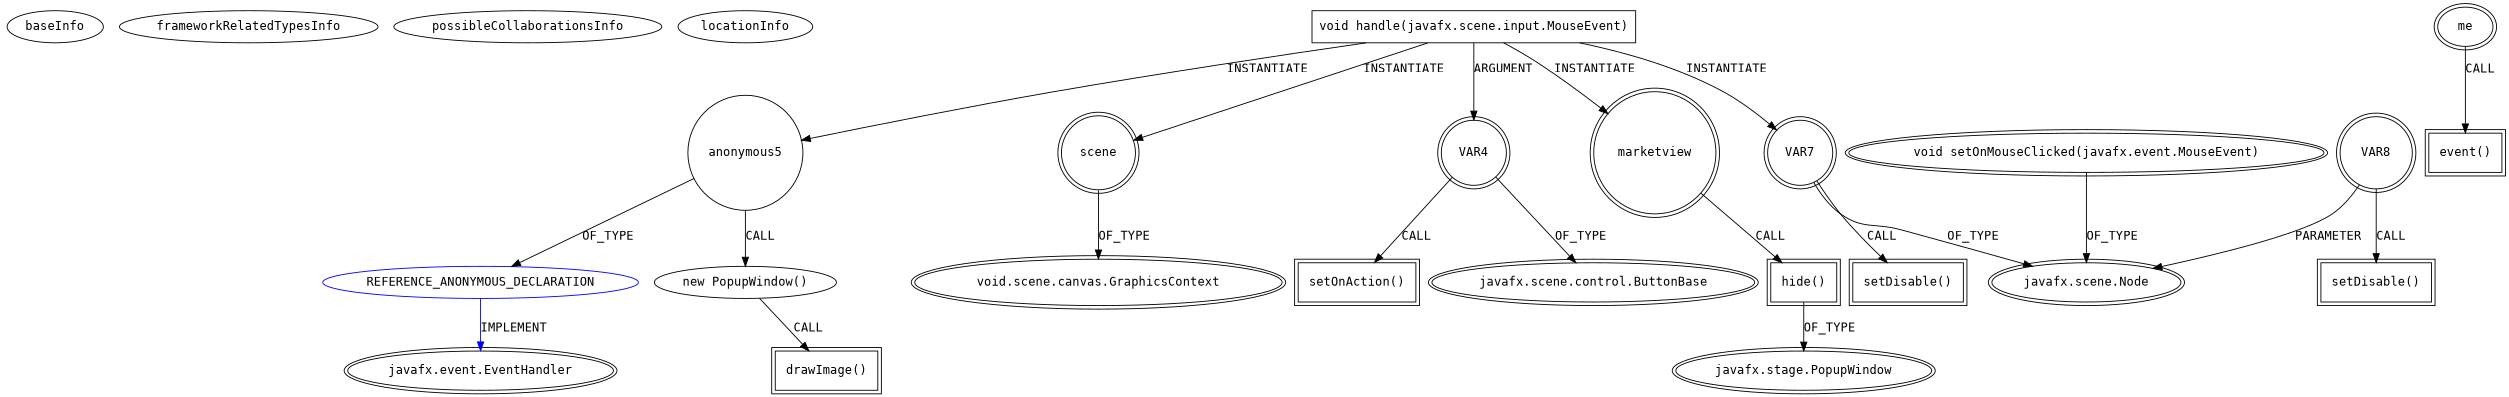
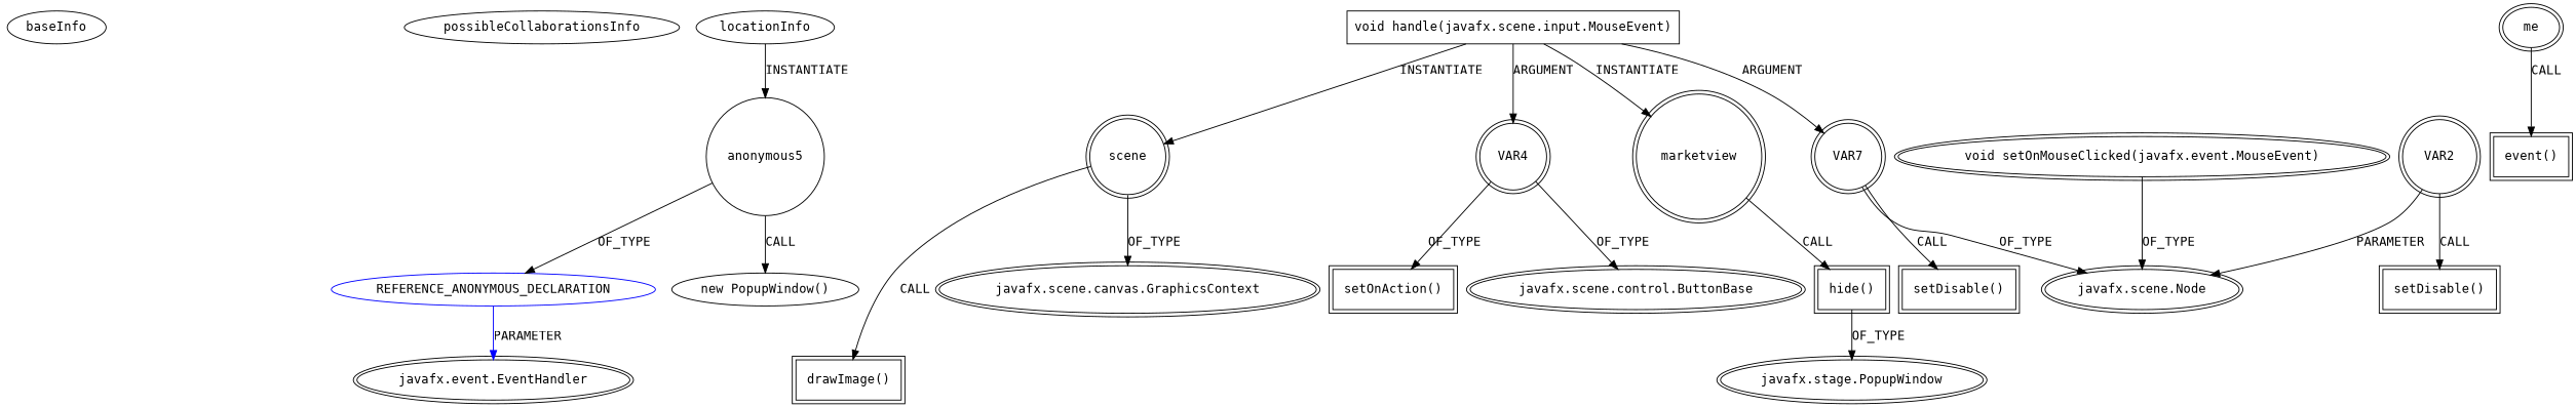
  digraph {
    fontname="DejaVu Sans Mono"
    node [fontname="DejaVu Sans Mono" isFrameworkType=true peripheries=2 vertexType=VARIABLE_EXPRESION]
    edge [fontname="DejaVu Sans Mono"]
    baseInfo [category=extension_graph graphId=4343 isAnonymous=true possibleRelation=true isFrameworkType="" peripheries="" vertexType=""]
-   frameworkRelatedTypesInfo [0="javafx.event.EventHandler" isFrameworkType="" peripheries="" vertexType=""]
    possibleCollaborationsInfo [0="4343~OVERRIDING_METHOD_DECLARATION-INSTANTIATION-~javafx.event.EventHandler ~javafx.event.EventHandler ~true~true" isFrameworkType="" peripheries="" vertexType=""]
    locationInfo [contextSignature="void mouseEvents(states.City)" filePath="/sushkrish-CityLife/CityLife-master/src/view/GameScene.java" graphId=4343 projectName="sushkrish-CityLife" isFrameworkType="" peripheries="" vertexType=""]
    n5 [label="javafx.event.EventHandler" vertexType=FRAMEWORK_INTERFACE_TYPE]
    n6 [isFrameworkType=false label="void handle(javafx.scene.input.MouseEvent)" shape=box vertexType=OVERRIDING_METHOD_DECLARATION peripheries=""]
    n7 [label=marketview shape=circle]
    n8 [label=VAR4 shape=circle]
    n9 [isFrameworkType=false label=anonymous5 shape=circle peripheries=""]
    n10 [label=VAR7 shape=circle]
    n11 [label=scene shape=circle]
    n12 [label="void setOnMouseClicked(javafx.event.MouseEvent)" vertexType=OUTSIDE_CALL]
    n13 [label="javafx.scene.Node" vertexType=FRAMEWORK_CLASS_TYPE]
    n14 [label=me vertexType=PARAMETER_DECLARATION]
    n15 [label="event()" shape=box vertexType=INSIDE_CALL]
-   n16 [label=VAR8 shape=circle]
+   n16 [label=VAR2 shape=circle]
    n17 [label="setDisable()" shape=box vertexType=INSIDE_CALL]
    n18 [label="hide()" shape=box vertexType=INSIDE_CALL]
    n19 [label="javafx.scene.control.ButtonBase" vertexType=FRAMEWORK_CLASS_TYPE]
    n20 [label="setOnAction()" shape=box vertexType=INSIDE_CALL]
    n21 [color=blue isFrameworkType=false label=REFERENCE_ANONYMOUS_DECLARATION vertexType=REFERENCE_ANONYMOUS_DECLARATION peripheries=""]
    n22 [isFrameworkType=false label="new PopupWindow()" vertexType=CONSTRUCTOR_CALL peripheries=""]
    n23 [label="setDisable()" shape=box vertexType=INSIDE_CALL]
-   n24 [label="void.scene.canvas.GraphicsContext" vertexType=FRAMEWORK_CLASS_TYPE]
+   n24 [label="javafx.scene.canvas.GraphicsContext" vertexType=FRAMEWORK_CLASS_TYPE]
    n25 [label="drawImage()" shape=box vertexType=INSIDE_CALL]
    n26 [label="javafx.stage.PopupWindow" vertexType=FRAMEWORK_CLASS_TYPE]
    n6 -> n7 [label=INSTANTIATE]
    n6 -> n8 [label=ARGUMENT]
-   n6 -> n9 [label=INSTANTIATE]
-   n6 -> n10 [label=INSTANTIATE]
+   locationInfo -> n9 [label=INSTANTIATE]
+   n6 -> n10 [label=ARGUMENT]
    n6 -> n11 [label=INSTANTIATE]
    n7 -> n18 [label=CALL]
    n8 -> n19 [label=OF_TYPE]
-   n8 -> n20 [label=CALL]
+   n8 -> n20 [label=OF_TYPE]
    n9 -> n21 [label=OF_TYPE]
    n9 -> n22 [label=CALL]
    n10 -> n13 [label=OF_TYPE]
    n10 -> n23 [label=CALL]
    n11 -> n24 [label=OF_TYPE]
-   n22 -> n25 [label=CALL]
+   n11 -> n25 [label=CALL]
    n12 -> n13 [label=OF_TYPE]
    n14 -> n15 [label=CALL]
    n16 -> n13 [label=PARAMETER]
    n16 -> n17 [label=CALL]
    n18 -> n26 [label=OF_TYPE]
-   n21 -> n5 [color=blue label=IMPLEMENT]
+   n21 -> n5 [color=blue label=PARAMETER]
  }
